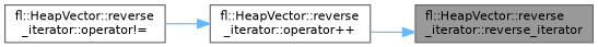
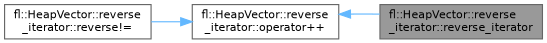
  digraph {
    rankdir=RL
    node [color=grey40 fillcolor=white fontname=Helvetica fontsize=10 shape=box style=filled]
    edge [color=steelblue1 dir=back fontname=Helvetica fontsize=10 labelfontname=Helvetica labelfontsize=10 style=solid]
    n1 [color=gray40 fillcolor=grey60 fontcolor=black height=0.2 label="fl::HeapVector::reverse\l_iterator::reverse_iterator" width=0.4]
    n2 [height=0.2 label="fl::HeapVector::reverse\l_iterator::operator++" width=0.4]
-   n3 [height=0.2 label="fl::HeapVector::reverse\l_iterator::operator!=" width=0.4]
-   n1 -> n2
+   n3 [height=0.2 label="fl::HeapVector::reverse\l_iterator::reverse!=" width=0.4]
+   n2 -> n1
    n2 -> n3
  }
